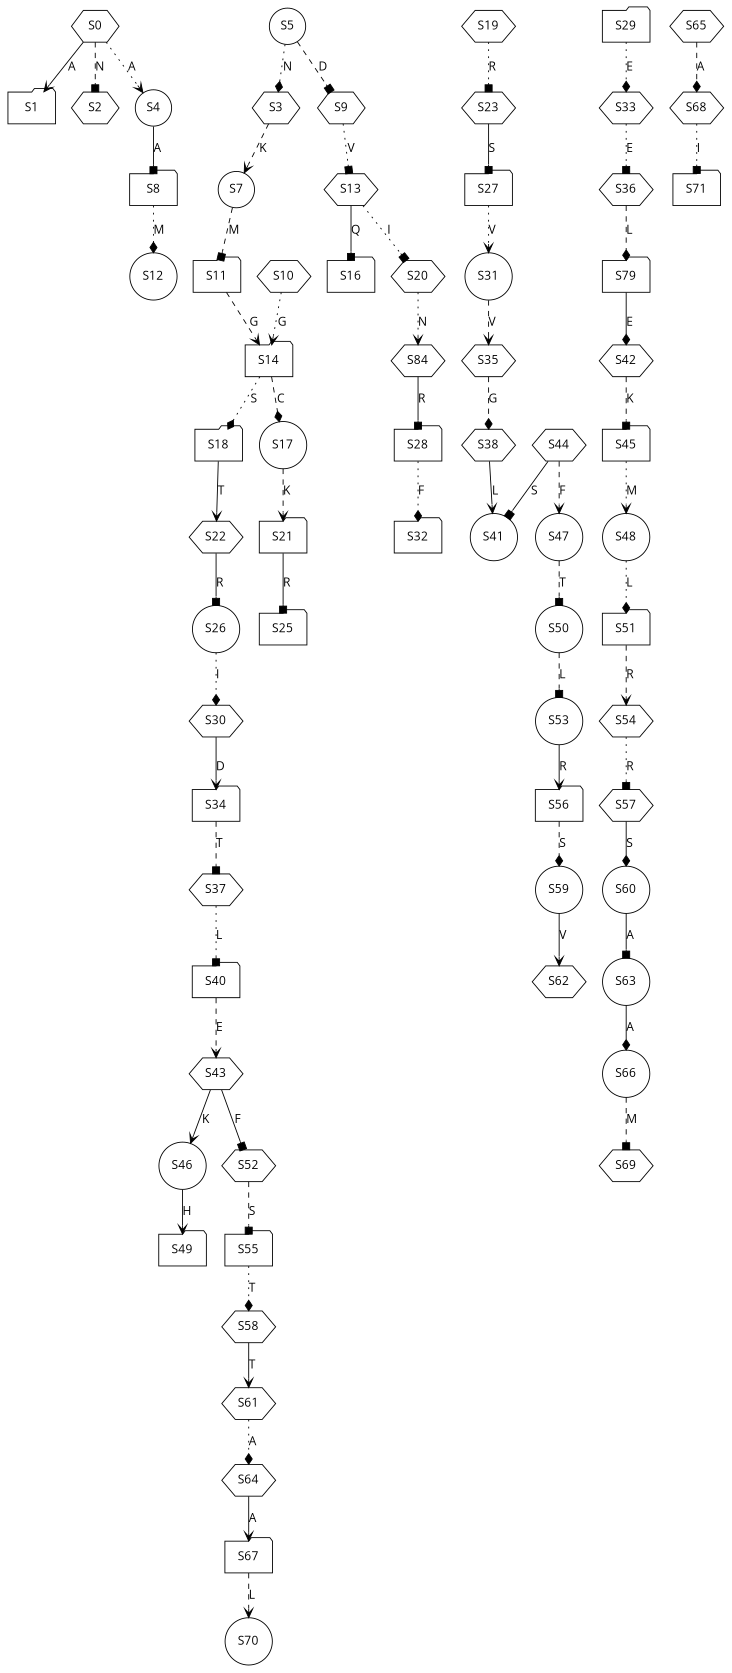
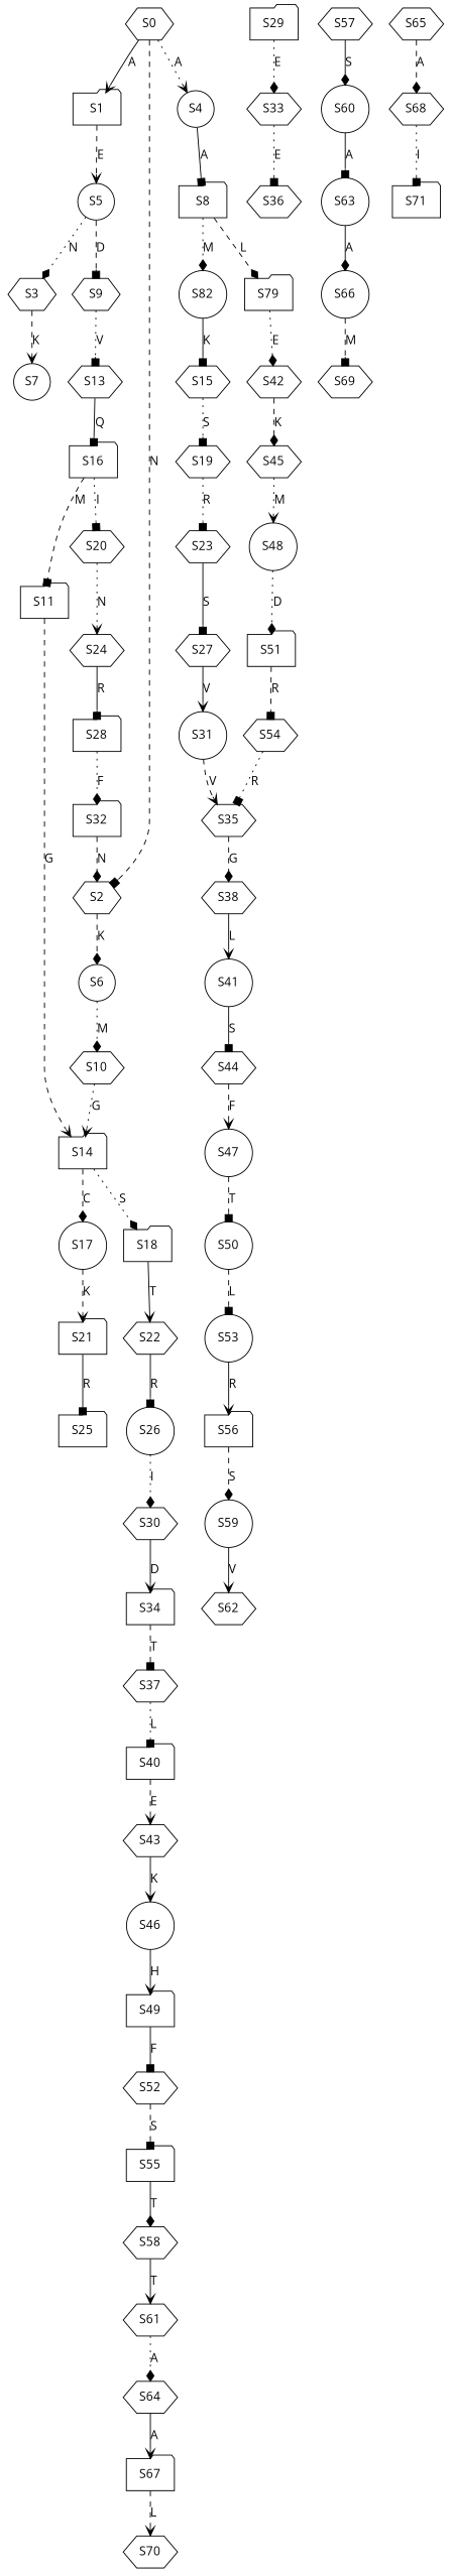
  strict digraph {
    fontname="Open Sans"
    node [fontname="Open Sans" shape=hexagon]
    edge [arrowhead=box fontname="Open Sans" style=dashed]
    S1 [shape=folder]
    S0
    S2
    S4 [shape=circle]
    S5 [shape=circle]
+   S6 [shape=circle]
    S7 [shape=circle]
    S3
    S8 [shape=folder]
    S9
    S10
    S11 [shape=folder]
-   S12 [shape=circle]
+   S12 [shape=circle label=S82]
    S13
    S14 [shape=folder]
+   S15
    S16 [shape=folder]
    S17 [shape=circle]
    S18 [shape=folder]
    S19
    S20
    S21 [shape=folder]
    S22
    S23
-   S24 [label=S84]
+   S24
    S25 [shape=folder]
    S26 [shape=circle]
-   S27 [shape=folder]
+   S27
    S28 [shape=folder]
    S30
    S31 [shape=circle]
    S32 [shape=folder]
    S29 [shape=folder]
    S33
    S34 [shape=folder]
    S35
    S36
    S37
    S38
    n40 [label=S79 shape=folder]
    S40 [shape=folder]
    S41 [shape=circle]
    S42
    S43
    S44
-   S45 [shape=folder]
+   S45
    S46 [shape=circle]
    S47 [shape=circle]
    S48 [shape=circle]
    S49 [shape=folder]
    S50 [shape=circle]
    S51 [shape=folder]
    S52
    S53 [shape=circle]
    S54
    S55 [shape=folder]
    S56 [shape=folder]
    S57
    S58
    S59 [shape=circle]
    S60 [shape=circle]
    S61
    S62
    S63 [shape=circle]
    S64
    S66 [shape=circle]
    S67 [shape=folder]
    S65
    S68
    S69
-   S70 [shape=circle]
+   S70
    S71 [shape=folder]
+   S1 -> S5 [arrowhead=vee label=E]
    S0 -> S1 [arrowhead=vee label=A style=solid]
    S0 -> S2 [label=N]
    S0 -> S4 [arrowhead=vee label=A style=dotted]
+   S2 -> S6 [arrowhead=diamond label=K]
    S4 -> S8 [label=A style=solid]
    S5 -> S3 [arrowhead=diamond label=N style=dotted]
    S5 -> S9 [label=D]
-   S7 -> S11 [label=M]
+   S6 -> S10 [arrowhead=diamond label=M style=dotted]
+   S16 -> S11 [label=M]
    S3 -> S7 [arrowhead=vee label=K]
    S8 -> S12 [arrowhead=diamond label=M style=dotted]
    S9 -> S13 [label=V style=dotted]
    S10 -> S14 [arrowhead=vee label=G style=dotted]
    S11 -> S14 [arrowhead=vee label=G]
+   S12 -> S15 [label=K style=solid]
    S13 -> S16 [label=Q style=solid]
    S14 -> S17 [arrowhead=diamond label=C]
    S14 -> S18 [arrowhead=diamond label=S style=dotted]
-   S13 -> S20 [label=I style=dotted]
+   S15 -> S19 [label=S style=dotted]
+   S16 -> S20 [label=I style=dotted]
    S17 -> S21 [arrowhead=vee label=K]
    S18 -> S22 [arrowhead=vee label=T style=solid]
    S19 -> S23 [label=R style=dotted]
    S20 -> S24 [arrowhead=vee label=N style=dotted]
    S21 -> S25 [label=R style=solid]
    S22 -> S26 [label=R style=solid]
    S23 -> S27 [label=S style=solid]
    S24 -> S28 [label=R style=solid]
    S26 -> S30 [arrowhead=diamond label=I style=dotted]
-   S27 -> S31 [arrowhead=vee label=V style=dotted]
+   S27 -> S31 [arrowhead=vee label=V style=solid]
    S28 -> S32 [arrowhead=diamond label=F style=dotted]
    S30 -> S34 [arrowhead=vee label=D style=solid]
    S31 -> S35 [arrowhead=vee label=V]
+   S32 -> S2 [arrowhead=diamond label=N]
    S29 -> S33 [arrowhead=diamond label=E style=dotted]
    S33 -> S36 [label=E style=dotted]
    S34 -> S37 [label=T]
    S35 -> S38 [arrowhead=diamond label=G]
-   S36 -> n40 [arrowhead=diamond label=L]
+   S8 -> n40 [arrowhead=diamond label=L]
    S37 -> S40 [label=L style=dotted]
    S38 -> S41 [arrowhead=vee label=L style=solid]
-   n40 -> S42 [arrowhead=diamond label=E style=solid]
+   n40 -> S42 [arrowhead=diamond label=E style=dotted]
    S40 -> S43 [arrowhead=vee label=E]
-   S44 -> S41 [label=S style=solid]
-   S42 -> S45 [label=K]
+   S41 -> S44 [label=S style=solid]
+   S42 -> S45 [arrowhead=diamond label=K]
    S43 -> S46 [arrowhead=vee label=K style=solid]
    S44 -> S47 [arrowhead=vee label=F]
    S45 -> S48 [arrowhead=vee label=M style=dotted]
    S46 -> S49 [arrowhead=vee label=H style=solid]
    S47 -> S50 [label=T]
-   S48 -> S51 [arrowhead=diamond label=L style=dotted]
-   S43 -> S52 [label=F style=solid]
+   S48 -> S51 [arrowhead=diamond label=D style=dotted]
+   S49 -> S52 [label=F style=solid]
    S50 -> S53 [label=L]
-   S51 -> S54 [arrowhead=vee label=R]
+   S51 -> S54 [label=R]
    S52 -> S55 [label=S]
    S53 -> S56 [arrowhead=vee label=R style=solid]
-   S54 -> S57 [label=R style=dotted]
-   S55 -> S58 [arrowhead=diamond label=T style=dotted]
+   S54 -> S35 [label=R style=dotted]
+   S55 -> S58 [arrowhead=diamond label=T style=solid]
    S56 -> S59 [arrowhead=diamond label=S]
    S57 -> S60 [arrowhead=diamond label=S style=solid]
    S58 -> S61 [arrowhead=vee label=T style=solid]
    S59 -> S62 [arrowhead=vee label=V style=solid]
    S60 -> S63 [label=A style=solid]
    S61 -> S64 [arrowhead=diamond label=A style=dotted]
    S63 -> S66 [arrowhead=diamond label=A style=solid]
    S64 -> S67 [arrowhead=vee label=A style=solid]
    S66 -> S69 [label=M]
    S67 -> S70 [arrowhead=vee label=L]
    S65 -> S68 [arrowhead=diamond label=A]
    S68 -> S71 [label=I style=dotted]
  }
